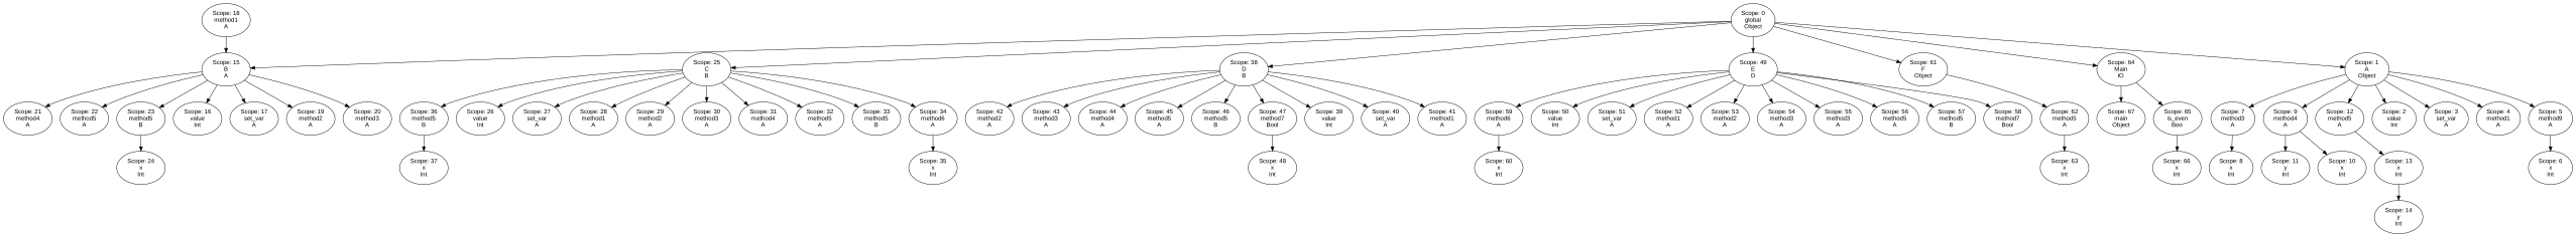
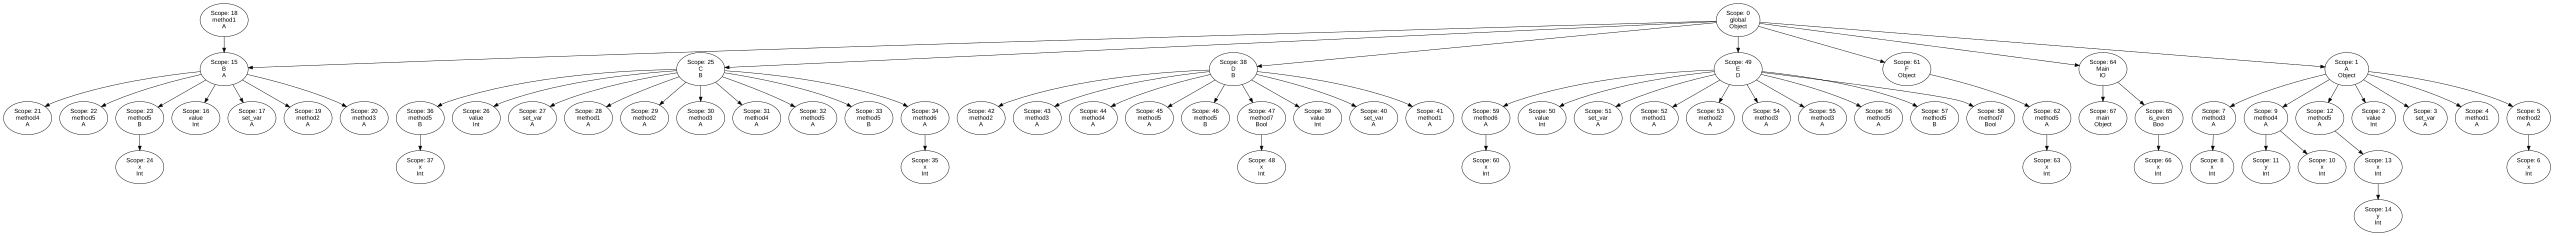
  digraph {
    fontname="Liberation Sans"
    node [fontname="Liberation Sans"]
    edge [fontname="Liberation Sans"]
    n1 [label="Scope: 0\nglobal\nObject"]
    n2 [label="Scope: 1\nA\nObject"]
    n3 [label="Scope: 15\nB\nA"]
    n4 [label="Scope: 25\nC\nB"]
    n5 [label="Scope: 38\nD\nB"]
    n6 [label="Scope: 49\nE\nD"]
    n7 [label="Scope: 61\nF\nObject"]
    n8 [label="Scope: 64\nMain\nIO"]
    n9 [label="Scope: 2\nvalue\nInt"]
    n10 [label="Scope: 3\nset_var\nA"]
    n11 [label="Scope: 4\nmethod1\nA"]
-   n12 [label="Scope: 5\nmethod9\nA"]
+   n12 [label="Scope: 5\nmethod2\nA"]
    n13 [label="Scope: 7\nmethod3\nA"]
    n14 [label="Scope: 9\nmethod4\nA"]
    n15 [label="Scope: 12\nmethod5\nA"]
    n16 [label="Scope: 16\nvalue\nInt"]
    n17 [label="Scope: 17\nset_var\nA"]
    n18 [label="Scope: 19\nmethod2\nA"]
    n19 [label="Scope: 20\nmethod3\nA"]
    n20 [label="Scope: 21\nmethod4\nA"]
    n21 [label="Scope: 22\nmethod5\nA"]
    n22 [label="Scope: 23\nmethod5\nB"]
    n23 [label="Scope: 26\nvalue\nInt"]
    n24 [label="Scope: 27\nset_var\nA"]
    n25 [label="Scope: 28\nmethod1\nA"]
    n26 [label="Scope: 29\nmethod2\nA"]
    n27 [label="Scope: 30\nmethod3\nA"]
    n28 [label="Scope: 31\nmethod4\nA"]
    n29 [label="Scope: 32\nmethod5\nA"]
    n30 [label="Scope: 33\nmethod5\nB"]
    n31 [label="Scope: 34\nmethod6\nA"]
    n32 [label="Scope: 36\nmethod5\nB"]
    n33 [label="Scope: 39\nvalue\nInt"]
    n34 [label="Scope: 40\nset_var\nA"]
    n35 [label="Scope: 41\nmethod1\nA"]
    n36 [label="Scope: 42\nmethod2\nA"]
    n37 [label="Scope: 43\nmethod3\nA"]
    n38 [label="Scope: 44\nmethod4\nA"]
    n39 [label="Scope: 45\nmethod5\nA"]
    n40 [label="Scope: 46\nmethod5\nB"]
    n41 [label="Scope: 47\nmethod7\nBool"]
    n42 [label="Scope: 50\nvalue\nInt"]
    n43 [label="Scope: 51\nset_var\nA"]
    n44 [label="Scope: 52\nmethod1\nA"]
    n45 [label="Scope: 53\nmethod2\nA"]
    n46 [label="Scope: 54\nmethod3\nA"]
    n47 [label="Scope: 55\nmethod3\nA"]
    n48 [label="Scope: 56\nmethod5\nA"]
    n49 [label="Scope: 57\nmethod5\nB"]
    n50 [label="Scope: 58\nmethod7\nBool"]
    n51 [label="Scope: 59\nmethod6\nA"]
    n52 [label="Scope: 62\nmethod5\nA"]
    n53 [label="Scope: 65\nis_even\nBool"]
    n54 [label="Scope: 67\nmain\nObject"]
    n55 [label="Scope: 6\nx\nInt"]
    n56 [label="Scope: 8\nx\nInt"]
    n57 [label="Scope: 10\nx\nInt"]
    n58 [label="Scope: 11\ny\nInt"]
    n59 [label="Scope: 13\nx\nInt"]
    n60 [label="Scope: 14\ny\nInt"]
    n61 [label="Scope: 18\nmethod1\nA"]
    n62 [label="Scope: 24\nx\nInt"]
    n63 [label="Scope: 35\nx\nInt"]
    n64 [label="Scope: 37\nx\nInt"]
    n65 [label="Scope: 48\nx\nInt"]
    n66 [label="Scope: 60\nx\nInt"]
    n67 [label="Scope: 63\nx\nInt"]
    n68 [label="Scope: 66\nx\nInt"]
    n1 -> n2
    n1 -> n3
    n1 -> n4
    n1 -> n5
    n1 -> n6
    n1 -> n7
    n1 -> n8
    n2 -> n9
    n2 -> n10
    n2 -> n11
    n2 -> n12
    n2 -> n13
    n2 -> n14
    n2 -> n15
    n3 -> n16
    n3 -> n17
    n3 -> n18
    n3 -> n19
    n3 -> n20
    n3 -> n21
    n3 -> n22
    n4 -> n23
    n4 -> n24
    n4 -> n25
    n4 -> n26
    n4 -> n27
    n4 -> n28
    n4 -> n29
    n4 -> n30
    n4 -> n31
    n4 -> n32
    n5 -> n33
    n5 -> n34
    n5 -> n35
    n5 -> n36
    n5 -> n37
    n5 -> n38
    n5 -> n39
    n5 -> n40
    n5 -> n41
    n6 -> n42
    n6 -> n43
    n6 -> n44
    n6 -> n45
    n6 -> n46
    n6 -> n47
    n6 -> n48
    n6 -> n49
    n6 -> n50
    n6 -> n51
    n7 -> n52
    n8 -> n53
    n8 -> n54
    n12 -> n55
    n13 -> n56
    n14 -> n57
    n14 -> n58
    n15 -> n59
    n22 -> n62
    n31 -> n63
    n32 -> n64
    n41 -> n65
    n51 -> n66
    n52 -> n67
    n53 -> n68
    n59 -> n60
    n61 -> n3
  }
